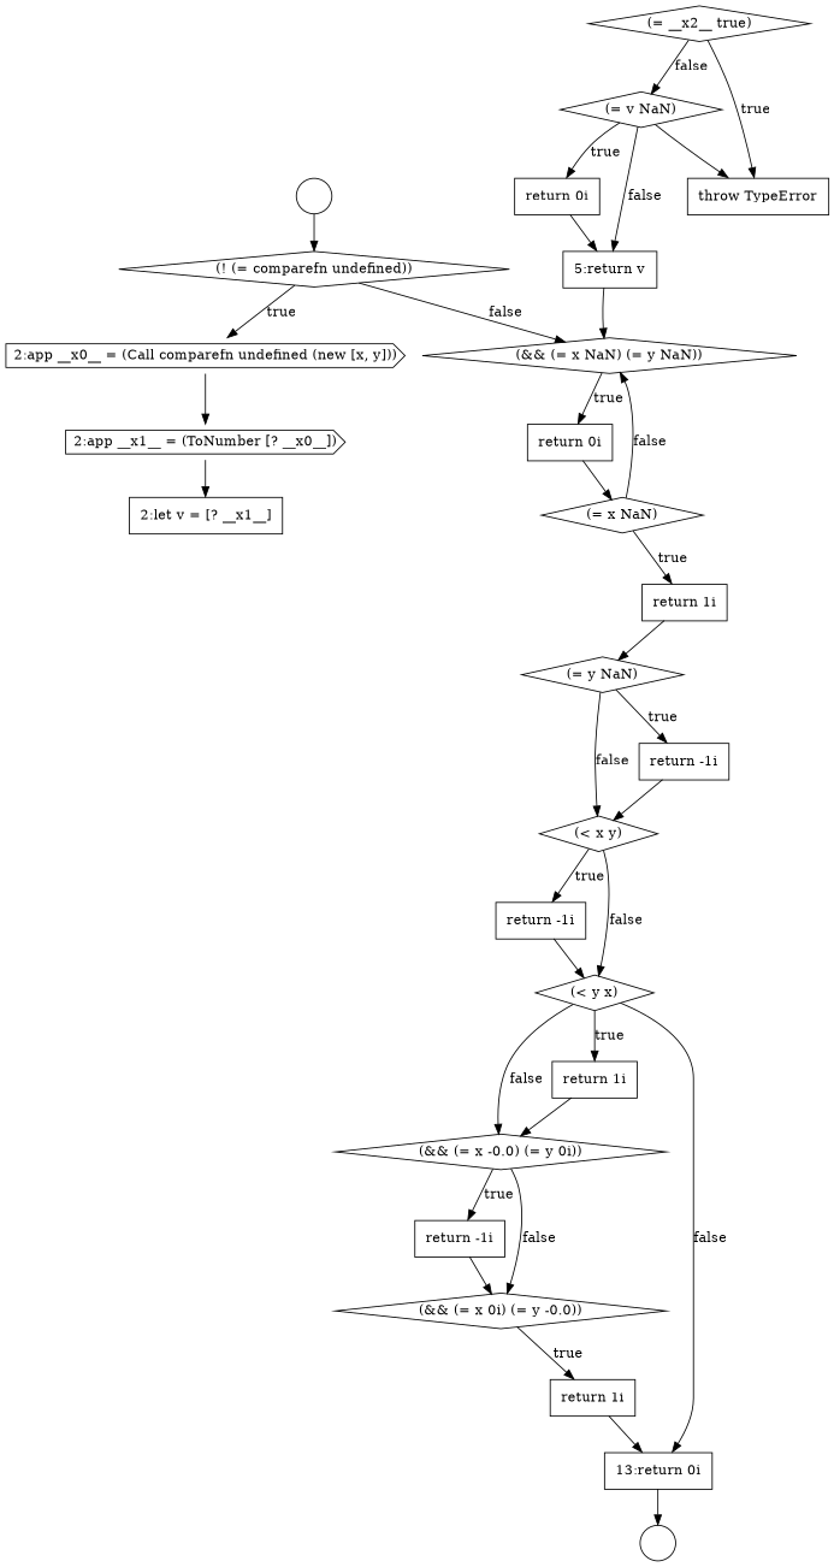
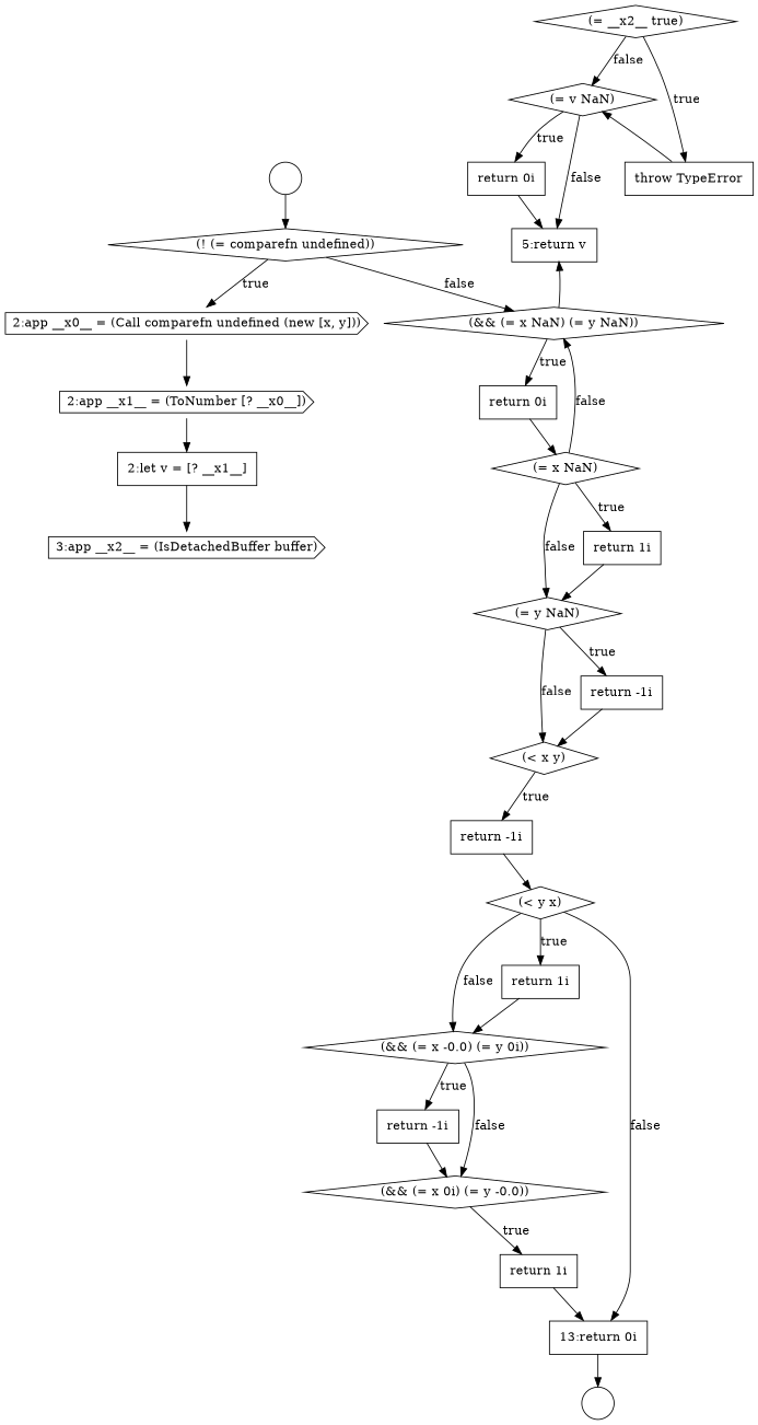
  digraph {
    node [color=black fillcolor=white shape=none style=filled]
    edge [color=black]
    n1 [label=<<font color="black">     <table border="0" cellborder="1" cellspacing="0" cellpadding="10">       <tr><td align="left">return 0i</td></tr>     </table>   </font>> margin=0]
    n2 [label=<<font color="black">     <table border="0" cellborder="1" cellspacing="0" cellpadding="10">       <tr><td align="left">5:return v</td></tr>     </table>   </font>> margin=0]
    n3 [label=<<font color="black">(&amp;&amp; (= x NaN) (= y NaN))</font>> shape=diamond]
    n4 [label=" " shape=circle]
    n5 [label=<<font color="black">     <table border="0" cellborder="1" cellspacing="0" cellpadding="10">       <tr><td align="left">return 0i</td></tr>     </table>   </font>> margin=0]
    n6 [label=<<font color="black">     <table border="0" cellborder="1" cellspacing="0" cellpadding="10">       <tr><td align="left">return 1i</td></tr>     </table>   </font>> margin=0]
    n7 [label=<<font color="black">(= y NaN)</font>> shape=diamond]
    n8 [label=<<font color="black">(&lt; x y)</font>> shape=diamond]
    n9 [label=<<font color="black">     <table border="0" cellborder="1" cellspacing="0" cellpadding="10">       <tr><td align="left">return -1i</td></tr>     </table>   </font>> margin=0]
    n10 [label=<<font color="black">     <table border="0" cellborder="1" cellspacing="0" cellpadding="10">       <tr><td align="left">return -1i</td></tr>     </table>   </font>> margin=0]
    n11 [label=<<font color="black">(&lt; y x)</font>> shape=diamond]
    n12 [label=<<font color="black">(&amp;&amp; (= x -0.0) (= y 0i))</font>> shape=diamond]
    n13 [label=<<font color="black">     <table border="0" cellborder="1" cellspacing="0" cellpadding="10">       <tr><td align="left">13:return 0i</td></tr>     </table>   </font>> margin=0]
    n14 [label=<<font color="black">     <table border="0" cellborder="1" cellspacing="0" cellpadding="10">       <tr><td align="left">return 1i</td></tr>     </table>   </font>> margin=0]
    n15 [label=<<font color="black">2:app __x1__ = (ToNumber [? __x0__])</font>> shape=cds]
    n16 [label=<<font color="black">     <table border="0" cellborder="1" cellspacing="0" cellpadding="10">       <tr><td align="left">2:let v = [? __x1__]</td></tr>     </table>   </font>> margin=0]
+   n17 [label=<<font color="black">3:app __x2__ = (IsDetachedBuffer buffer)</font>> shape=cds]
    n18 [label=<<font color="black">2:app __x0__ = (Call comparefn undefined (new [x, y]))</font>> shape=cds]
    n19 [label=<<font color="black">     <table border="0" cellborder="1" cellspacing="0" cellpadding="10">       <tr><td align="left">return -1i</td></tr>     </table>   </font>> margin=0]
    n20 [label=<<font color="black">(&amp;&amp; (= x 0i) (= y -0.0))</font>> shape=diamond]
    n21 [label=<<font color="black">     <table border="0" cellborder="1" cellspacing="0" cellpadding="10">       <tr><td align="left">return 1i</td></tr>     </table>   </font>> margin=0]
    n22 [label=<<font color="black">(= __x2__ true)</font>> shape=diamond]
    n23 [label=<<font color="black">(= v NaN)</font>> shape=diamond]
    n24 [label=<<font color="black">     <table border="0" cellborder="1" cellspacing="0" cellpadding="10">       <tr><td align="left">throw TypeError</td></tr>     </table>   </font>> margin=0]
    n25 [label=<<font color="black">(= x NaN)</font>> shape=diamond]
    n26 [label=<<font color="black">(! (= comparefn undefined))</font>> shape=diamond]
    n27 [label=" " shape=circle]
    n1 -> n2
-   n2 -> n3
+   n3 -> n2
    n3 -> n5 [label=<<font color="black">true</font>>]
    n5 -> n25
    n6 -> n7
    n7 -> n8 [label=<<font color="black">false</font>>]
    n7 -> n9 [label=<<font color="black">true</font>>]
    n8 -> n10 [label=<<font color="black">true</font>>]
-   n8 -> n11 [label=<<font color="black">false</font>>]
    n9 -> n8
    n10 -> n11
    n11 -> n12 [label=<<font color="black">false</font>>]
    n11 -> n13 [label=<<font color="black">false</font>>]
    n11 -> n14 [label=<<font color="black">true</font>>]
    n12 -> n19 [label=<<font color="black">true</font>>]
    n12 -> n20 [label=<<font color="black">false</font>>]
    n13 -> n4
    n14 -> n12
    n15 -> n16
+   n16 -> n17
    n18 -> n15
    n19 -> n20
    n20 -> n21 [label=<<font color="black">true</font>>]
    n21 -> n13
    n22 -> n23 [label=<<font color="black">false</font>>]
    n22 -> n24 [label=<<font color="black">true</font>>]
    n23 -> n1 [label=<<font color="black">true</font>>]
    n23 -> n2 [label=<<font color="black">false</font>>]
-   n23 -> n24
+   n24 -> n23
    n25 -> n3 [label=<<font color="black">false</font>>]
    n25 -> n6 [label=<<font color="black">true</font>>]
+   n25 -> n7 [label=<<font color="black">false</font>>]
    n26 -> n3 [label=<<font color="black">false</font>>]
    n26 -> n18 [label=<<font color="black">true</font>>]
    n27 -> n26
  }
